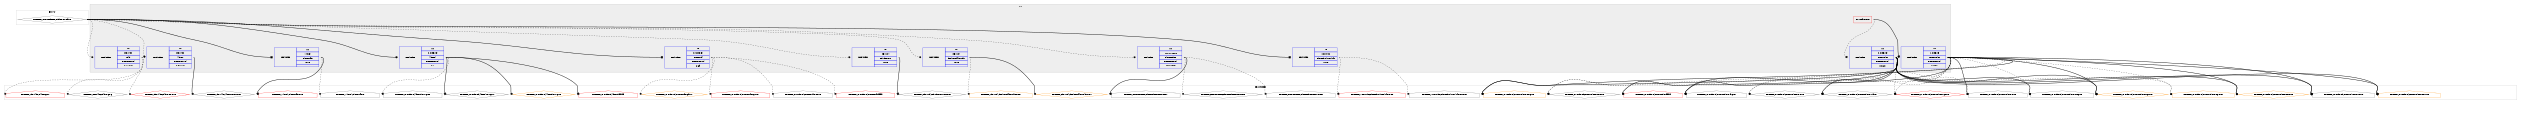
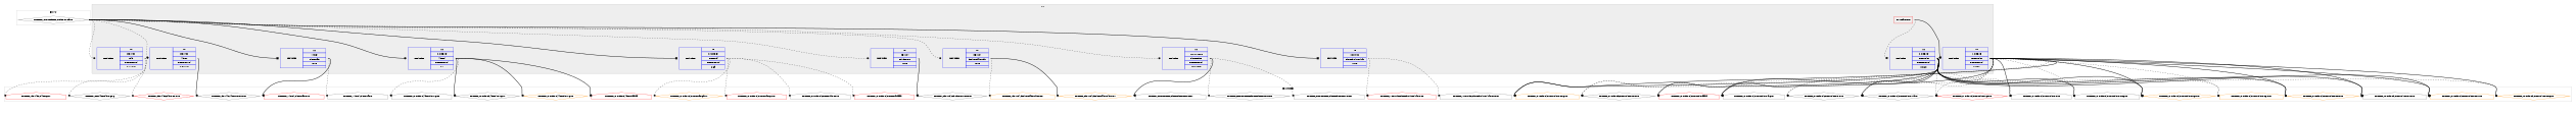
  digraph {
    compound=true
    concentrate=true
    fontname=Helvetica
    fontsize=10
    newrank=true
    rankdir=TB
    ranksep=1.5
    node [color=gray40 fontname=Helvetica fontsize=10 shape=house]
    edge [arrowhead=dot headport=w style=dashed tailport=e weight=100]
    n1 [label="portage://gnome-base/orbit-2.14.19-r5" shape=diamond width=4]
    n2 [color=blue label=<<TABLE BORDER="0" CELLBORDER="1" CELLSPACING="0" CELLPADDING="4" WIDTH="220"><TR><TD ROWSPAN="6" CELLPADDING="30">pack_dep</TD></TR><TR><TD WIDTH="110">no</TD></TR><TR><TD>sys-devel</TD></TR><TR><TD>automake</TD></TR><TR><TD>greaterequal</TD></TR><TR><TD>1.16.1</TD></TR></TABLE>> shape=none]
    n3 [color=blue label=<<TABLE BORDER="0" CELLBORDER="1" CELLSPACING="0" CELLPADDING="4" WIDTH="220"><TR><TD ROWSPAN="6" CELLPADDING="30">pack_dep</TD></TR><TR><TD WIDTH="110">no</TD></TR><TR><TD>sys-devel</TD></TR><TR><TD>automake</TD></TR><TR><TD>greaterequal</TD></TR><TR><TD>1.15.1</TD></TR></TABLE>> shape=none]
    n4 [color=red label=<<TABLE BORDER="0" CELLBORDER="1" CELLSPACING="0" CELLPADDING="4"><TR><TD CELLPADDING="10">any_of_group</TD></TR></TABLE>> shape=none]
    n5 [color=blue label=<<TABLE BORDER="0" CELLBORDER="1" CELLSPACING="0" CELLPADDING="4" WIDTH="220"><TR><TD ROWSPAN="6" CELLPADDING="30">pack_dep</TD></TR><TR><TD WIDTH="110">no</TD></TR><TR><TD>app-portage</TD></TR><TR><TD>elt-patches</TD></TR><TR><TD>greaterequal</TD></TR><TR><TD>20170815</TD></TR></TABLE>> shape=none]
    n6 [color=blue label=<<TABLE BORDER="0" CELLBORDER="1" CELLSPACING="0" CELLPADDING="4" WIDTH="220"><TR><TD ROWSPAN="6" CELLPADDING="30">pack_dep</TD></TR><TR><TD WIDTH="110">no</TD></TR><TR><TD>dev-util</TD></TR><TR><TD>desktop-file-utils</TD></TR><TR><TD>none</TD></TR><TR><TD></TD></TR></TABLE>> shape=none]
    n7 [color=blue label=<<TABLE BORDER="0" CELLBORDER="1" CELLSPACING="0" CELLPADDING="4" WIDTH="220"><TR><TD ROWSPAN="6" CELLPADDING="30">pack_dep</TD></TR><TR><TD WIDTH="110">no</TD></TR><TR><TD>dev-util</TD></TR><TR><TD>gtk-doc-am</TD></TR><TR><TD>none</TD></TR><TR><TD></TD></TR></TABLE>> shape=none]
    n8 [color=blue label=<<TABLE BORDER="0" CELLBORDER="1" CELLSPACING="0" CELLPADDING="4" WIDTH="220"><TR><TD ROWSPAN="6" CELLPADDING="30">pack_dep</TD></TR><TR><TD WIDTH="110">no</TD></TR><TR><TD>sys-devel</TD></TR><TR><TD>autoconf</TD></TR><TR><TD>greaterequal</TD></TR><TR><TD>2.69</TD></TR></TABLE>> shape=none]
    n9 [color=blue label=<<TABLE BORDER="0" CELLBORDER="1" CELLSPACING="0" CELLPADDING="4" WIDTH="220"><TR><TD ROWSPAN="6" CELLPADDING="30">pack_dep</TD></TR><TR><TD WIDTH="110">no</TD></TR><TR><TD>sys-devel</TD></TR><TR><TD>libtool</TD></TR><TR><TD>greaterequal</TD></TR><TR><TD>2.4</TD></TR></TABLE>> shape=none]
    n10 [color=blue label=<<TABLE BORDER="0" CELLBORDER="1" CELLSPACING="0" CELLPADDING="4" WIDTH="220"><TR><TD ROWSPAN="6" CELLPADDING="30">pack_dep</TD></TR><TR><TD WIDTH="110">no</TD></TR><TR><TD>virtual</TD></TR><TR><TD>pkgconfig</TD></TR><TR><TD>none</TD></TR><TR><TD></TD></TR></TABLE>> shape=none]
    n11 [color=blue label=<<TABLE BORDER="0" CELLBORDER="1" CELLSPACING="0" CELLPADDING="4" WIDTH="220"><TR><TD ROWSPAN="6" CELLPADDING="30">pack_dep</TD></TR><TR><TD WIDTH="110">no</TD></TR><TR><TD>x11-misc</TD></TR><TR><TD>shared-mime-info</TD></TR><TR><TD>none</TD></TR><TR><TD></TD></TR></TABLE>> shape=none]
    n12 [color=blue label=<<TABLE BORDER="0" CELLBORDER="1" CELLSPACING="0" CELLPADDING="4" WIDTH="220"><TR><TD ROWSPAN="6" CELLPADDING="30">pack_dep</TD></TR><TR><TD WIDTH="110">no</TD></TR><TR><TD>dev-libs</TD></TR><TR><TD>libIDL</TD></TR><TR><TD>greaterequal</TD></TR><TR><TD>0.8.14-r1</TD></TR></TABLE>> shape=none]
    n13 [color=blue label=<<TABLE BORDER="0" CELLBORDER="1" CELLSPACING="0" CELLPADDING="4" WIDTH="220"><TR><TD ROWSPAN="6" CELLPADDING="30">pack_dep</TD></TR><TR><TD WIDTH="110">no</TD></TR><TR><TD>dev-libs</TD></TR><TR><TD>glib</TD></TR><TR><TD>greaterequal</TD></TR><TR><TD>2.44.1-r1</TD></TR></TABLE>> shape=none]
    n14 [label="portage://sys-devel/automake-1.10.3-r3" shape=diamond width=4]
    n15 [color=darkorange label="portage://sys-devel/automake-1.11.6-r3" width=4]
+   n16 [color=darkorange label="portage://sys-devel/automake-1.12.6-r2" shape=diamond width=4]
    n17 [color=darkorange label="portage://sys-devel/automake-1.13.4-r2" width=4]
    n18 [label="portage://sys-devel/automake-1.14.1-r2" width=4]
    n19 [color=darkorange label="portage://sys-devel/automake-1.15.1-r2" shape=diamond width=4]
    n20 [color=darkorange label="portage://sys-devel/automake-1.16.1-r1" width=4]
    n21 [color=darkorange label="portage://sys-devel/automake-1.16.1-r2" shape=diamond width=4]
    n22 [label="portage://sys-devel/automake-1.4_p6-r2" width=4]
    n23 [label="portage://sys-devel/automake-1.5-r2" width=4]
    n24 [color=red label="portage://sys-devel/automake-1.6.3-r2" shape=diamond width=4]
    n25 [label="portage://sys-devel/automake-1.7.9-r3" shape=diamond width=4]
    n26 [label="portage://sys-devel/automake-1.8.5-r5" shape=diamond width=4]
    n27 [label="portage://sys-devel/automake-1.9.6-r5" width=4]
    n28 [color=red label="portage://sys-devel/automake-9999" width=4]
    n29 [label="portage://app-portage/elt-patches-20170317" width=4]
    n30 [label="portage://app-portage/elt-patches-20170422" width=4]
    n31 [label="portage://app-portage/elt-patches-20170815" shape=diamond width=4]
    n32 [color=darkorange label="portage://dev-util/desktop-file-utils-0.23" width=4]
    n33 [color=darkorange label="portage://dev-util/desktop-file-utils-0.24" shape=diamond width=4]
    n34 [label="portage://dev-util/gtk-doc-am-1.25-r1" shape=diamond width=4]
    n35 [label="portage://sys-devel/autoconf-2.13-r1" width=4]
    n36 [color=red label="portage://sys-devel/autoconf-2.64-r1" width=4]
    n37 [color=darkorange label="portage://sys-devel/autoconf-2.69-r4" shape=diamond width=4]
    n38 [color=red label="portage://sys-devel/autoconf-9999" width=4]
    n39 [color=darkorange label="portage://sys-devel/libtool-2.4.6-r3" shape=diamond width=4]
    n40 [label="portage://sys-devel/libtool-2.4.6-r4" shape=diamond width=4]
    n41 [label="portage://sys-devel/libtool-2.4.6-r5" width=4]
    n42 [color=red label="portage://sys-devel/libtool-9999" width=4]
    n43 [color=red label="portage://virtual/pkgconfig-0-r1" width=4]
    n44 [label="portage://virtual/pkgconfig-1" width=4]
    n45 [color=red label="portage://x11-misc/shared-mime-info-1.10" width=4]
    n46 [label="portage://x11-misc/shared-mime-info-1.10-r1" width=4]
    n47 [color=red label="portage://dev-libs/glib-2.58.3-r1" shape=diamond width=4]
    n48 [label="portage://app-libs/glib-2.60.6" shape=diamond width=4]
    n49 [color=red label="portage://dev-libs/glib-2.60.7" width=4]
    n50 [label="portage://dev-libs/libIDL-0.8.14-r2" shape=diamond width=4]
    subgraph cluster_1 {
      color=gray
      label=<<i>ebuild</i>>
      rank=same
      n1
    }
    subgraph cluster_2 {
      color=gray
      label=<<i>dependencies</i>>
      subgraph cluster_3 {
        color=gray
        fillcolor="#eeeeee"
        label=<<i>compile</i>>
        style=filled
        subgraph sub_4 {
          color=gray
          fillcolor="#eeeeee"
          label=<<i>compile</i>>
          style=filled
          n4
          subgraph sub_5 {
            color=gray
            fillcolor="#eeeeee"
            label=<<i>compile</i>>
            style=filled
            n2
          }
          subgraph sub_6 {
            color=gray
            fillcolor="#eeeeee"
            label=<<i>compile</i>>
            style=filled
            n3
          }
        }
        subgraph sub_7 {
          color=gray
          fillcolor="#eeeeee"
          label=<<i>compile</i>>
          style=filled
          n5
        }
        subgraph sub_8 {
          color=gray
          fillcolor="#eeeeee"
          label=<<i>compile</i>>
          style=filled
          n6
        }
        subgraph sub_9 {
          color=gray
          fillcolor="#eeeeee"
          label=<<i>compile</i>>
          style=filled
          n7
        }
        subgraph sub_10 {
          color=gray
          fillcolor="#eeeeee"
          label=<<i>compile</i>>
          style=filled
          n8
        }
        subgraph sub_11 {
          color=gray
          fillcolor="#eeeeee"
          label=<<i>compile</i>>
          style=filled
          n9
        }
        subgraph sub_12 {
          color=gray
          fillcolor="#eeeeee"
          label=<<i>compile</i>>
          style=filled
          n10
        }
        subgraph sub_13 {
          color=gray
          fillcolor="#eeeeee"
          label=<<i>compile</i>>
          style=filled
          n11
        }
      }
      subgraph cluster_14 {
        color=gray
        fillcolor="#eeeeee"
        label=<<i>compile and run</i>>
        style=filled
        subgraph sub_15 {
          color=gray
          fillcolor="#eeeeee"
          label=<<i>compile and run</i>>
          style=filled
          n12
        }
        subgraph sub_16 {
          color=gray
          fillcolor="#eeeeee"
          label=<<i>compile and run</i>>
          style=filled
          n13
        }
      }
      subgraph cluster_17 {
        color=gray
        fillcolor="#eeeeee"
        label=<<i>run</i>>
        style=filled
      }
    }
    subgraph cluster_18 {
      color=gray
      label=<<i>candidates</i>>
      rank=same
      subgraph sub_19 {
        color=black
        label=<<i>candidates</i>>
        nodesep=1
        rank=same
        n14
        n15
+       n16
        n17
        n18
        n19
        n20
        n21
        n22
        n23
        n24
        n25
        n26
        n27
        n28
      }
      subgraph sub_20 {
        color=black
        label=<<i>candidates</i>>
        nodesep=1
        rank=same
        n14
        n15
+       n16
        n17
        n18
        n19
        n20
        n21
        n22
        n23
        n24
        n25
        n26
        n27
        n28
      }
      subgraph sub_21 {
        color=black
        label=<<i>candidates</i>>
        nodesep=1
        rank=same
        n29
        n30
        n31
      }
      subgraph sub_22 {
        color=black
        label=<<i>candidates</i>>
        nodesep=1
        rank=same
        n32
        n33
      }
      subgraph sub_23 {
        color=black
        label=<<i>candidates</i>>
        nodesep=1
        rank=same
        n34
      }
      subgraph sub_24 {
        color=black
        label=<<i>candidates</i>>
        nodesep=1
        rank=same
        n35
        n36
        n37
        n38
      }
      subgraph sub_25 {
        color=black
        label=<<i>candidates</i>>
        nodesep=1
        rank=same
        n39
        n40
        n41
        n42
      }
      subgraph sub_26 {
        color=black
        label=<<i>candidates</i>>
        nodesep=1
        rank=same
        n43
        n44
      }
      subgraph sub_27 {
        color=black
        label=<<i>candidates</i>>
        nodesep=1
        rank=same
        n45
        n46
      }
      subgraph sub_28 {
        color=black
        label=<<i>candidates</i>>
        nodesep=1
        rank=same
        n47
        n48
        n49
      }
      subgraph sub_29 {
        color=black
        label=<<i>candidates</i>>
        nodesep=1
        rank=same
        n50
      }
    }
    n1 -> n5 [weight=20]
    n1 -> n6 [weight=20]
    n1 -> n7 [weight=20]
    n1 -> n8 [arrowhead=box style=bold weight=20]
    n1 -> n9 [style=bold weight=20]
    n1 -> n10 [arrowhead=box style=bold weight=20]
    n1 -> n11 [arrowhead=box style=bold weight=20]
    n1 -> n12 [arrowhead=box weight=20]
    n1 -> n13 [weight=20]
    n2 -> n14
    n2 -> n15 [style=bold]
+   n2 -> n16
    n2 -> n17 [arrowhead=box style=bold]
    n2 -> n18 [arrowhead=box style=bold]
    n2 -> n19 [style=bold]
    n2 -> n20
    n2 -> n21 [arrowhead=box style=bold]
    n2 -> n22 [style=bold]
    n2 -> n23
    n2 -> n24 [arrowhead=box]
    n2 -> n25 [arrowhead=box style=bold]
    n2 -> n26
    n2 -> n27 [style=bold]
    n2 -> n28 [style=bold]
    n3 -> n14 [arrowhead=box]
    n3 -> n15 [style=bold]
+   n3 -> n16 [style=bold]
    n3 -> n17 [arrowhead=box style=bold]
    n3 -> n18 [arrowhead=box style=bold]
    n3 -> n19 [style=bold]
    n3 -> n20
    n3 -> n21 [style=bold]
    n3 -> n22
    n3 -> n23 [style=bold]
    n3 -> n24 [arrowhead=box]
    n3 -> n25 [arrowhead=box]
    n3 -> n26
    n3 -> n27 [arrowhead=box style=bold]
    n3 -> n28 [arrowhead=box]
    n4 -> n2 [arrowhead=box weight=20]
    n4 -> n3 [arrowhead=box style=bold weight=20]
    n5 -> n29 [arrowhead=box style=bold]
    n5 -> n30
    n5 -> n31
    n6 -> n32
    n6 -> n33 [style=bold]
    n7 -> n34 [arrowhead=box style=bold]
    n8 -> n35
    n8 -> n36
    n8 -> n37
    n8 -> n38
    n9 -> n39 [style=bold]
    n9 -> n40 [arrowhead=box style=bold]
    n9 -> n41 [arrowhead=box]
    n9 -> n42 [arrowhead=box style=bold]
    n10 -> n43 [arrowhead=box style=bold]
    n10 -> n44
    n11 -> n45 [arrowhead=box]
    n11 -> n46
    n12 -> n50 [style=bold]
    n13 -> n47
    n13 -> n48
    n13 -> n49
  }
